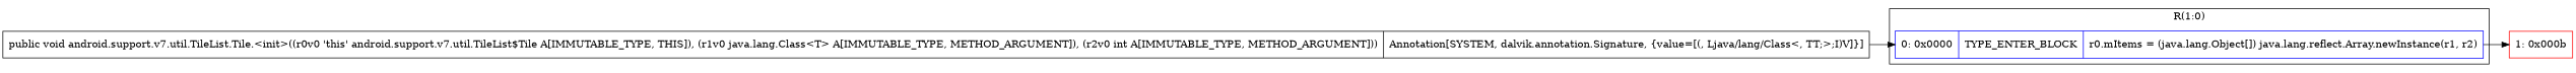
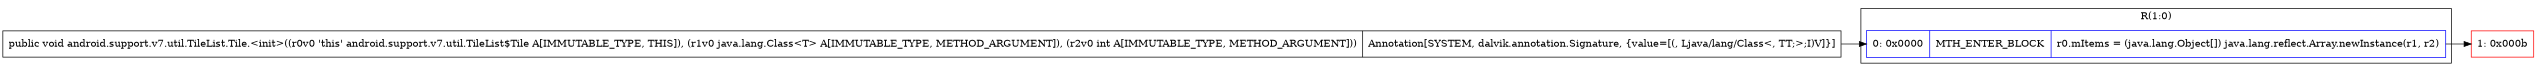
  digraph {
    rankdir=LR
    node [shape=record]
-   n1 [color=blue label="{0\:\ 0x0000|TYPE_ENTER_BLOCK\l|r0.mItems = (java.lang.Object[]) java.lang.reflect.Array.newInstance(r1, r2)\l}"]
+   n1 [color=blue label="{0\:\ 0x0000|MTH_ENTER_BLOCK\l|r0.mItems = (java.lang.Object[]) java.lang.reflect.Array.newInstance(r1, r2)\l}"]
    n2 [color=red label="{1\:\ 0x000b}"]
    n3 [label="{public void android.support.v7.util.TileList.Tile.\<init\>((r0v0 'this' android.support.v7.util.TileList$Tile A[IMMUTABLE_TYPE, THIS]), (r1v0 java.lang.Class\<T\> A[IMMUTABLE_TYPE, METHOD_ARGUMENT]), (r2v0 int A[IMMUTABLE_TYPE, METHOD_ARGUMENT]))  | Annotation[SYSTEM, dalvik.annotation.Signature, \{value=[(, Ljava\/lang\/Class\<, TT;\>;I)V]\}]\l}"]
    subgraph cluster_1 {
      label="R(1:0)"
      n1
    }
    n1 -> n2
    n3 -> n1
  }
